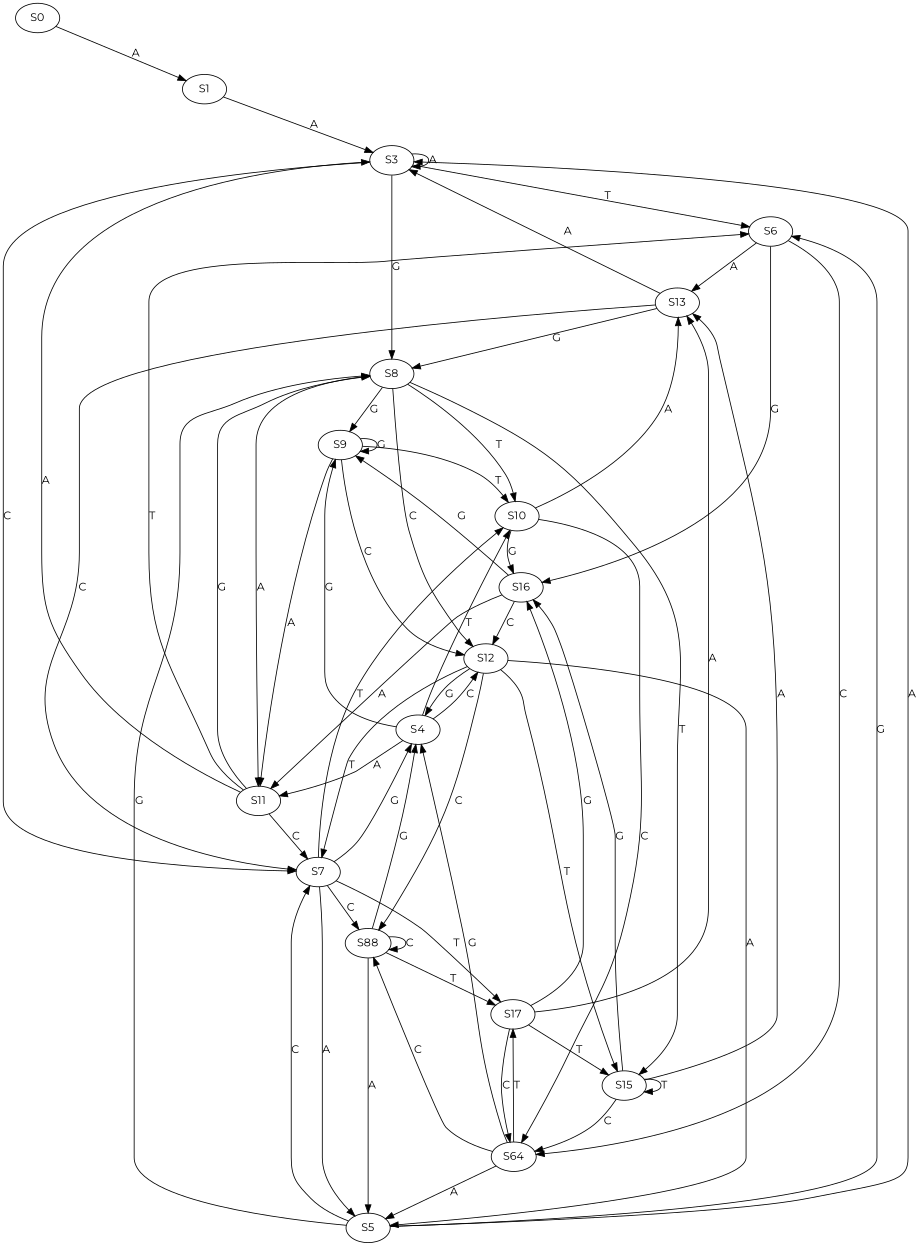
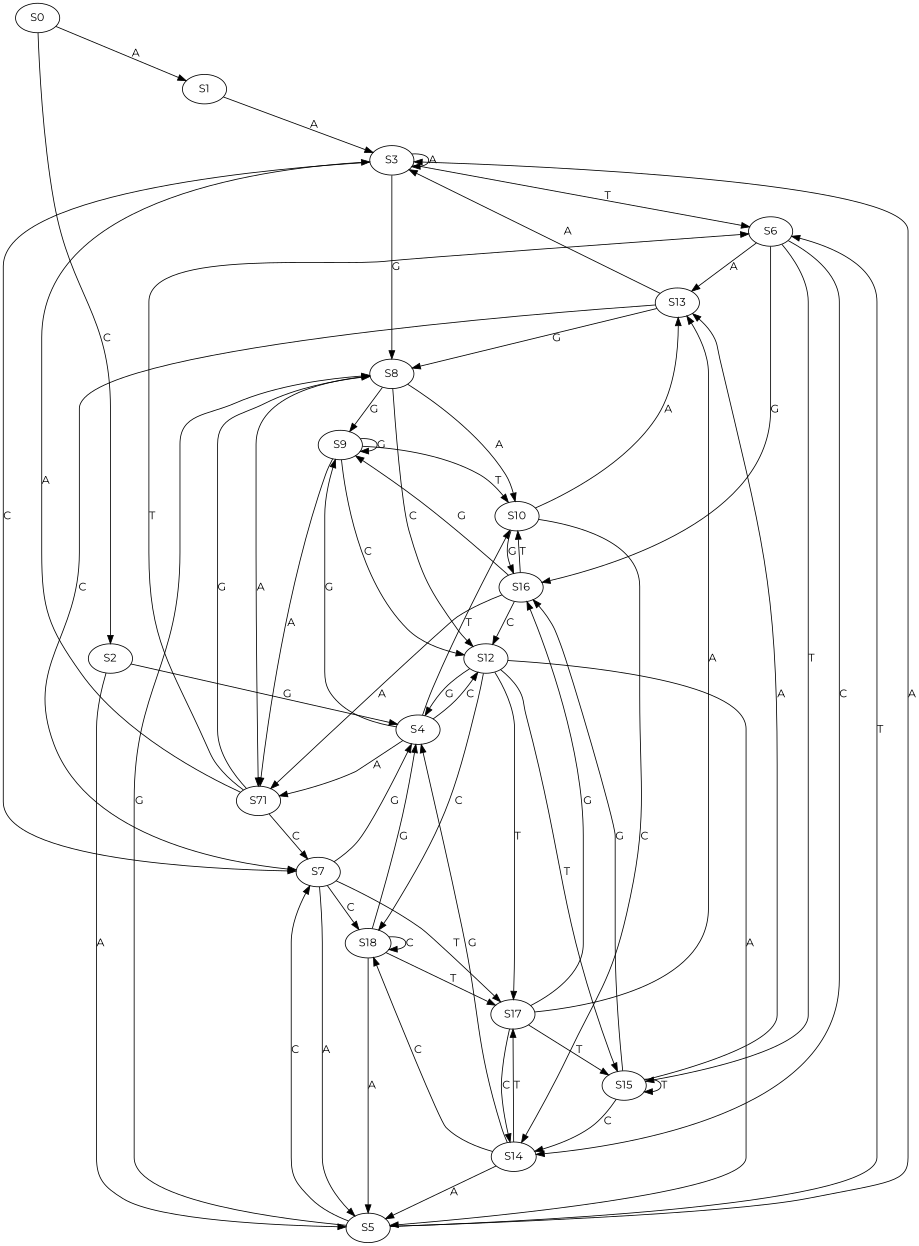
  strict digraph {
    fontname=Montserrat
    node [fontname=Montserrat]
    edge [fontname=Montserrat]
    S0
    S1
+   S2
    S3
    S4
    S5
    S6
    S7
    S8
    S9
    S10
-   S11
+   S11 [label=S71]
    S12
    S13
-   S14 [label=S64]
+   S14
    S15
    S16
    S17
-   S18 [label=S88]
+   S18
    S0 -> S1 [label=A]
+   S0 -> S2 [label=C]
    S1 -> S3 [label=A]
+   S2 -> S4 [label=G]
+   S2 -> S5 [label=A]
    S3 -> S3 [label=A]
    S3 -> S6 [label=T]
    S3 -> S7 [label=C]
    S3 -> S8 [label=G]
    S4 -> S9 [label=G]
    S4 -> S10 [label=T]
    S4 -> S11 [label=A]
    S4 -> S12 [label=C]
    S5 -> S3 [label=A]
-   S5 -> S6 [label=G]
+   S5 -> S6 [label=T]
    S5 -> S7 [label=C]
    S5 -> S8 [label=G]
    S6 -> S13 [label=A]
    S6 -> S14 [label=C]
-   S8 -> S15 [label=T]
+   S6 -> S15 [label=T]
    S6 -> S16 [label=G]
    S7 -> S4 [label=G]
    S7 -> S5 [label=A]
    S7 -> S17 [label=T]
    S7 -> S18 [label=C]
    S8 -> S9 [label=G]
-   S8 -> S10 [label=T]
+   S8 -> S10 [label=A]
    S8 -> S11 [label=A]
    S8 -> S12 [label=C]
    S9 -> S9 [label=G]
    S9 -> S10 [label=T]
    S9 -> S11 [label=A]
    S9 -> S12 [label=C]
    S10 -> S13 [label=A]
    S10 -> S14 [label=C]
    S10 -> S16 [label=G]
    S11 -> S3 [label=A]
    S11 -> S6 [label=T]
    S11 -> S7 [label=C]
    S11 -> S8 [label=G]
    S12 -> S4 [label=G]
    S12 -> S5 [label=A]
    S12 -> S15 [label=T]
-   S12 -> S7 [label=T]
+   S12 -> S17 [label=T]
    S12 -> S18 [label=C]
    S13 -> S3 [label=A]
    S13 -> S7 [label=C]
    S13 -> S8 [label=G]
    S14 -> S4 [label=G]
    S14 -> S5 [label=A]
    S14 -> S17 [label=T]
    S14 -> S18 [label=C]
    S15 -> S13 [label=A]
    S15 -> S14 [label=C]
    S15 -> S15 [label=T]
    S15 -> S16 [label=G]
    S16 -> S9 [label=G]
-   S7 -> S10 [label=T]
+   S16 -> S10 [label=T]
    S16 -> S11 [label=A]
    S16 -> S12 [label=C]
    S17 -> S13 [label=A]
    S17 -> S14 [label=C]
    S17 -> S15 [label=T]
    S17 -> S16 [label=G]
    S18 -> S4 [label=G]
    S18 -> S5 [label=A]
    S18 -> S17 [label=T]
    S18 -> S18 [label=C]
  }
